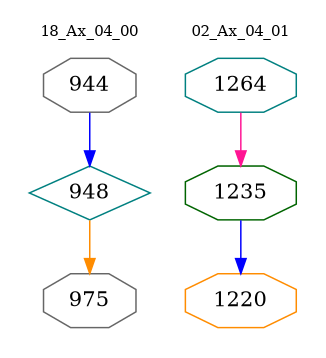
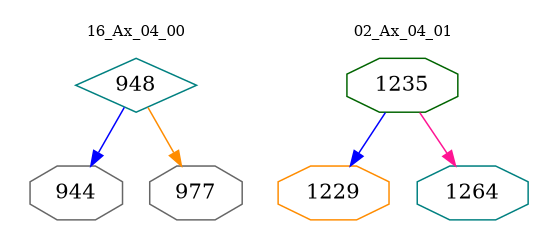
  digraph {
    node [color=teal shape=octagon]
    edge [color=blue]
    n1 [label=948 shape=diamond]
    n2 [color=gray40 label=944]
-   n3 [color=gray40 label=975]
+   n3 [color=gray40 label=977]
    n4 [color=darkgreen label=1235]
-   n5 [color=darkorange label=1220]
+   n5 [color=darkorange label=1229]
    n6 [label=1264]
    subgraph cluster_1 {
      color=white
      fontsize=10
-     label="18_Ax_04_00"
+     label="16_Ax_04_00"
      n1
      n2
      n3
    }
    subgraph cluster_2 {
      color=white
      fontsize=10
      label="02_Ax_04_01"
      n4
      n5
      n6
    }
-   n2 -> n1
+   n1 -> n2
    n1 -> n3 [color=darkorange]
    n4 -> n5
-   n6 -> n4 [color=deeppink]
+   n4 -> n6 [color=deeppink]
  }
